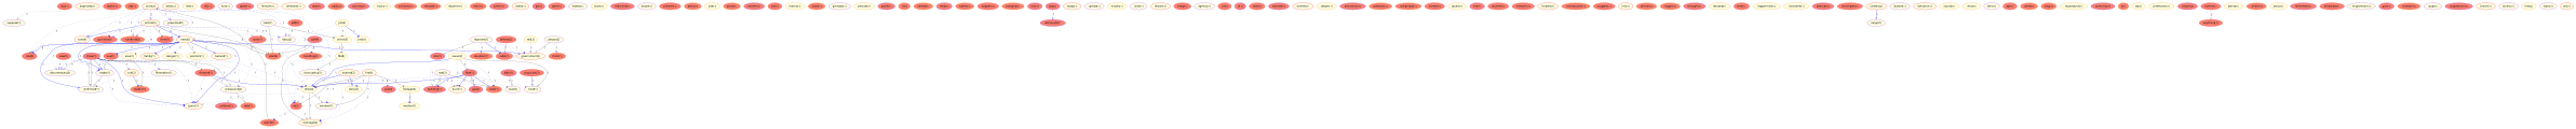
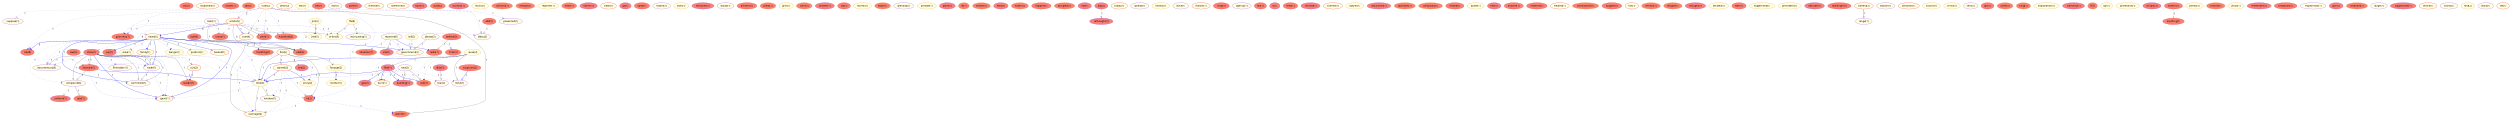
  digraph {
    fontname="Noto Sans"
    node [color=darkorange fillcolor=salmon fontname="Noto Sans" style=filled]
    edge [arrowhead=onormal color=blue fontname="Noto Sans" style=dotted]
    n1 [color=red label="sou(1)"]
    n2 [color=red fillcolor=lightyellow label="disproved(1)"]
    n3 [color=red label="tower(1)"]
    n4 [label="pitt(1)"]
    n5 [color=red fillcolor=lightyellow label="scott(3)"]
    n6 [color=purple fillcolor=lightyellow label="suppose(1)"]
    n7 [color=red fillcolor=lightyellow label="article(5)"]
    n8 [color=red label="guinness(1)"]
    n9 [color=red label="edu(8)"]
    n10 [color=purple fillcolor=lightyellow label="idbsu(2)"]
    n11 [label="handheld(3)"]
    n12 [color=purple fillcolor=lightyellow label="prevented(1)"]
    n13 [color=red fillcolor=lightyellow label="com(4)"]
    n14 [color=red label="tv(2)"]
    n15 [color=red label="clem(1)"]
    n16 [label="watch(1)"]
    n17 [color=red fillcolor=lightyellow label="news(6)"]
    n18 [color=red label="rynw(1)"]
    n19 [label="udel(6)"]
    n20 [color=red fillcolor=lightyellow label="coverage(2)"]
    n21 [color=purple label="show(1)"]
    n22 [color=red label="showed(1)"]
    n23 [color=purple fillcolor=lightyellow label="compound(4)"]
    n24 [fillcolor=lightyellow label="time(4)"]
    n25 [color=purple fillcolor=lightyellow label="made(1)"]
    n26 [color=red fillcolor=lightyellow label="spent(1)"]
    n27 [color=purple fillcolor=lightyellow label="confirmed(1)"]
    n28 [color=purple fillcolor=lightyellow label="documentary(3)"]
    n29 [color=red fillcolor=lightyellow label="government(3)"]
    n30 [color=red label="sue(1)"]
    n31 [fillcolor=lightyellow label="area(1)"]
    n32 [color=red fillcolor=lightyellow label="family(1)"]
    n33 [fillcolor=lightyellow label="danger(1)"]
    n34 [fillcolor=lightyellow label="position(1)"]
    n35 [color=red fillcolor=lightyellow label="backed(1)"]
    n36 [color=red fillcolor=lightyellow label="affair(3)"]
    n37 [color=purple fillcolor=lightyellow label="filmmaker(1)"]
    n38 [color=red fillcolor=lightyellow label="cult(2)"]
    n39 [label="leader(1)"]
    n40 [color=purple label="uniform(1)"]
    n41 [label="rate(1)"]
    n42 [color=purple fillcolor=lightyellow label="window(1)"]
    n43 [fillcolor=lightyellow label="mlk(1)"]
    n44 [color=red label="bet(1)"]
    n45 [color=purple fillcolor=lightyellow label="earl(1)"]
    n46 [color=purple label="gozer(1)"]
    n47 [color=red fillcolor=lightyellow label="remove(1)"]
    n48 [color=red fillcolor=lightyellow label="someone(1)"]
    n49 [fillcolor=lightyellow label="cause(2)"]
    n50 [color=purple label="flee(1)"]
    n51 [color=purple label="building(1)"]
    n52 [label="took(1)"]
    n53 [color=red fillcolor=lightyellow label="burn(1)"]
    n54 [color=purple fillcolor=lightyellow label="mind(1)"]
    n55 [color=purple label="gas(2)"]
    n56 [color=purple fillcolor=lightyellow label="tear(2)"]
    n57 [color=red label="add(1)"]
    n58 [color=purple label="fault(1)"]
    n59 [label="cube(2)"]
    n60 [color=purple label="country(1)"]
    n61 [fillcolor=lightyellow label="music(1)"]
    n62 [label="scenario(1)"]
    n63 [color=purple fillcolor=lightyellow label="reported(1)"]
    n64 [color=purple label="site(1)"]
    n65 [color=red label="radio(1)"]
    n66 [label="situation(1)"]
    n67 [label="release(1)"]
    n68 [color=purple fillcolor=lightyellow label="root(2)"]
    n69 [fillcolor=lightyellow label="reporter(1)"]
    n70 [label="filter(1)"]
    n71 [color=purple fillcolor=lightyellow label="betz(1)"]
    n72 [fillcolor=lightyellow label="writes(5)"]
    n73 [color=purple label="luther(1)"]
    n74 [color=red fillcolor=lightyellow label="video(1)"]
    n75 [color=purple label="go(1)"]
    n76 [color=red label="spite(1)"]
    n77 [color=purple fillcolor=lightyellow label="makes(1)"]
    n78 [fillcolor=lightyellow label="start(1)"]
    n79 [color=purple label="everyone(1)"]
    n80 [color=purple fillcolor=lightyellow label="doubt(1)"]
    n81 [color=red label="present(1)"]
    n82 [color=red fillcolor=lightyellow label="started(2)"]
    n83 [fillcolor=lightyellow label="story(2)"]
    n84 [label="press(1)"]
    n85 [fillcolor=lightyellow label="give(1)"]
    n86 [color=purple fillcolor=lightyellow label="please(2)"]
    n87 [label="think(1)"]
    n88 [label="point(1)"]
    n89 [color=purple label="answer(1)"]
    n90 [color=red label="eat(1)"]
    n91 [fillcolor=lightyellow label="martin(1)"]
    n92 [label="wasn(1)"]
    n93 [color=purple fillcolor=lightyellow label="grenada(1)"]
    n94 [fillcolor=lightyellow label="provide(1)"]
    n95 [color=purple label="place(1)"]
    n96 [color=red fillcolor=lightyellow label="fire(6)"]
    n97 [fillcolor=lightyellow label="footage(2)"]
    n98 [color=purple label="see(2)"]
    n99 [fillcolor=lightyellow label="mother(1)"]
    n100 [label="re(1)"]
    n101 [label="smoke(1)"]
    n102 [color=purple label="feed(1)"]
    n103 [label="haven(1)"]
    n104 [color=red label="happen(1)"]
    n105 [label="bungled(1)"]
    n106 [color=purple label="nov(1)"]
    n107 [color=purple label="day(2)"]
    n108 [color=purple label="rethought(1)"]
    n109 [color=red fillcolor=lightyellow label="today(1)"]
    n110 [color=purple fillcolor=lightyellow label="spread(1)"]
    n111 [fillcolor=lightyellow label="knows(1)"]
    n112 [color=purple fillcolor=lightyellow label="voice(1)"]
    n113 [color=red fillcolor=lightyellow label="reason(1)"]
    n114 [color=red label="troop(1)"]
    n115 [color=purple fillcolor=lightyellow label="agency(1)"]
    n116 [color=red label="bill(1)"]
    n117 [color=purple label="iz(1)"]
    n118 [color=red label="view(1)"]
    n119 [color=purple label="worked(1)"]
    n120 [color=red fillcolor=lightyellow label="commit(1)"]
    n121 [fillcolor=lightyellow label="lawyer(1)"]
    n122 [color=purple label="discussion(1)"]
    n123 [label="question(1)"]
    n124 [label="conspiracy(1)"]
    n125 [color=red label="invited(1)"]
    n126 [color=purple label="didn(1)"]
    n127 [color=purple label="batf(4)"]
    n128 [label="handling(2)"]
    n129 [fillcolor=lightyellow label="quote(1)"]
    n130 [color=purple label="hell(1)"]
    n131 [color=red label="anyone(1)"]
    n132 [color=red label="network(1)"]
    n133 [color=red label="suspicion(2)"]
    n134 [color=red fillcolor=lightyellow label="treated(1)"]
    n135 [label="constitution(1)"]
    n136 [color=red label="suggest(1)"]
    n137 [color=red fillcolor=lightyellow label="risk(1)"]
    n138 [label="vernon(1)"]
    n139 [label="reagan(1)"]
    n140 [color=purple label="thought(1)"]
    n141 [fillcolor=lightyellow label="jim(3)"]
    n142 [fillcolor=lightyellow label="jmd(1)"]
    n143 [fillcolor=lightyellow label="decided(1)"]
    n144 [color=red label="wife(1)"]
    n145 [color=red label="believe(2)"]
    n146 [fillcolor=lightyellow label="happenned(1)"]
    n147 [color=red label="saw(3)"]
    n148 [fillcolor=lightyellow label="precedent(1)"]
    n149 [color=purple label="attitude(1)"]
    n150 [color=red label="worshiper(1)"]
    n151 [color=red fillcolor=lightyellow label="camera(3)"]
    n152 [color=purple fillcolor=lightyellow label="range(1)"]
    n153 [color=purple fillcolor=lightyellow label="station(1)"]
    n154 [color=red fillcolor=lightyellow label="behavior(1)"]
    n155 [fillcolor=lightyellow label="source(1)"]
    n156 [fillcolor=lightyellow label="christ(1)"]
    n157 [color=purple fillcolor=lightyellow label="sent(1)"]
    n158 [color=red label="apr(1)"]
    n159 [label="came(1)"]
    n160 [label="king(1)"]
    n161 [fillcolor=lightyellow label="explanation(1)"]
    n162 [color=purple label="authority(1)"]
    n163 [label="ll(1)"]
    n164 [fillcolor=lightyellow label="lay(1)"]
    n165 [fillcolor=lightyellow label="profession(1)"]
    n166 [color=purple label="chopin(3)"]
    n167 [color=red label="koresh(1)"]
    n168 [color=red label="anything(1)"]
    n169 [fillcolor=lightyellow label="plenty(1)"]
    n170 [fillcolor=lightyellow label="tell(2)"]
    n171 [label="clinton(1)"]
    n172 [fillcolor=lightyellow label="jesus(1)"]
    n173 [color=purple label="remember(1)"]
    n174 [color=red label="broadcast(1)"]
    n175 [color=purple fillcolor=lightyellow label="englishman(1)"]
    n176 [color=purple label="gun(1)"]
    n177 [label="chatham(1)"]
    n178 [color=purple fillcolor=lightyellow label="laugh(1)"]
    n179 [color=purple label="supposition(1)"]
    n180 [color=red fillcolor=lightyellow label="choice(1)"]
    n181 [color=purple fillcolor=lightyellow label="access(1)"]
    n182 [fillcolor=lightyellow label="fbi(8)"]
    n183 [color=purple fillcolor=lightyellow label="insinuating(1)"]
    n184 [fillcolor=lightyellow label="find(2)"]
    n185 [color=purple fillcolor=lightyellow label="waco(1)"]
    n186 [color=red fillcolor=lightyellow label="set(1)"]
    n5 -> n6 [color=gray40 label=1]
    n5 -> n7 [label=2]
    n5 -> n8 [arrowhead=tee label=1]
    n5 -> n9 [arrowhead=tee color=gray40 label=1]
    n5 -> n10 [label=1]
    n5 -> n11 [label=1]
    n5 -> n12 [label=1]
    n5 -> n13 [label=1]
    n5 -> n14 [arrowhead=tee label=1]
    n5 -> n15 [label=1]
-   n16 -> n5 [arrowhead=tee color=gray40 label=1 style=solid]
+   n5 -> n16 [arrowhead=tee color=gray40 label=1 style=solid]
    n7 -> n8 [label=1]
    n7 -> n9 [label=4]
    n7 -> n10 [label=1]
    n7 -> n11 [label=1]
    n7 -> n13 [label=1 style=solid]
    n7 -> n15 [arrowhead=tee color=gray40 label=1 style=solid]
    n7 -> n17 [arrowhead=tee label=3 style=solid]
    n7 -> n18 [color=gray40 label=1]
    n7 -> n19 [arrowhead=tee color=gray40 label=3 style=solid]
    n14 -> n16 [arrowhead=tee label=1]
    n14 -> n20 [color=gray40 label=1]
    n17 -> n9 [arrowhead=tee label=3 style=solid]
    n17 -> n19 [arrowhead=tee color=gray40 label=3 style=solid]
    n17 -> n21 [color=gray40 label=1]
    n17 -> n22 [arrowhead=tee color=gray40 label=1]
    n17 -> n23 [arrowhead=tee color=gray40 label=1]
    n17 -> n24 [arrowhead=tee label=1]
    n17 -> n25 [label=1 style=solid]
    n17 -> n26 [label=1 style=solid]
    n17 -> n27 [label=1 style=solid]
    n17 -> n28 [color=gray40 label=1]
    n17 -> n29 [label=1 style=solid]
    n17 -> n30 [arrowhead=tee label=1 style=solid]
    n17 -> n31 [arrowhead=tee color=gray40 label=1]
    n17 -> n32 [arrowhead=tee label=1 style=solid]
    n17 -> n33 [arrowhead=tee label=1]
    n17 -> n34 [arrowhead=tee color=gray40 label=1 style=solid]
    n17 -> n35 [label=1 style=solid]
    n21 -> n22 [arrowhead=tee color=gray40 label=1 style=solid]
    n21 -> n23 [color=gray40 label=1 style=solid]
    n21 -> n24 [label=1]
    n21 -> n24 [color=gray40 label=1]
    n21 -> n25 [color=gray40 label=1 style=solid]
    n21 -> n25 [label=1 style=solid]
    n21 -> n26 [arrowhead=tee label=1]
    n21 -> n26 [label=1 style=solid]
    n21 -> n27 [color=gray40 label=1 style=solid]
    n21 -> n27 [color=gray40 label=1 style=solid]
    n21 -> n28 [label=1]
    n21 -> n28 [color=gray40 label=1 style=solid]
    n21 -> n37 [label=1]
    n21 -> n38 [label=1]
    n21 -> n39 [arrowhead=tee color=gray40 label=1 style=solid]
    n22 -> n23 [color=gray40 label=1 style=solid]
    n22 -> n24 [label=1 style=solid]
    n22 -> n26 [arrowhead=tee label=1]
    n22 -> n27 [arrowhead=tee color=gray40 label=1]
    n23 -> n40 [color=gray40 label=1]
    n23 -> n41 [color=gray40 label=1 style=solid]
    n24 -> n14 [color=gray40 label=1]
    n24 -> n20 [color=gray40 label=1 style=solid]
    n24 -> n26 [color=gray40 label=1]
    n24 -> n42 [color=gray40 label=1 style=solid]
    n25 -> n26 [arrowhead=tee label=1]
    n25 -> n27 [color=gray40 label=1 style=solid]
    n38 -> n39 [arrowhead=tee label=1 style=solid]
    n49 -> n24 [label=1 style=solid]
    n49 -> n50 [arrowhead=tee color=gray40 label=1 style=solid]
    n49 -> n51 [color=gray40 label=1]
    n49 -> n52 [arrowhead=tee label=1]
    n49 -> n53 [arrowhead=tee color=gray40 label=1]
    n49 -> n54 [color=gray40 label=1 style=solid]
    n50 -> n24 [label=1 style=solid]
    n50 -> n51 [arrowhead=tee label=1 style=solid]
    n50 -> n52 [label=1 style=solid]
    n50 -> n53 [arrowhead=tee label=1 style=solid]
    n50 -> n55 [label=1 style=solid]
    n50 -> n56 [arrowhead=tee color=gray40 label=1]
    n57 -> n10 [color=gray40 label=1]
    n63 -> n29 [arrowhead=tee label=1]
    n63 -> n64 [color=gray40 label=1 style=solid]
    n63 -> n65 [arrowhead=tee label=1 style=solid]
    n63 -> n66 [label=1]
    n68 -> n24 [arrowhead=tee label=1]
    n68 -> n51 [color=gray40 label=1 style=solid]
    n68 -> n52 [color=gray40 label=1 style=solid]
    n68 -> n53 [arrowhead=tee color=gray40 label=1]
    n68 -> n54 [arrowhead=tee color=gray40 label=1]
    n71 -> n17 [color=gray40 label=1]
    n71 -> n18 [arrowhead=tee color=gray40 label=1]
    n71 -> n19 [color=gray40 label=1 style=solid]
    n71 -> n72 [arrowhead=tee color=gray40 label=1 style=solid]
    n82 -> n14 [label=1]
    n82 -> n20 [color=gray40 label=1]
    n82 -> n24 [arrowhead=tee label=1 style=solid]
    n82 -> n42 [arrowhead=tee label=1]
    n82 -> n83 [label=1 style=solid]
    n86 -> n29 [color=gray40 label=1 style=solid]
    n86 -> n87 [label=1]
    n96 -> n14 [arrowhead=tee color=gray40 label=1 style=solid]
    n96 -> n20 [arrowhead=tee label=1]
    n96 -> n24 [arrowhead=tee color=gray40 label=1 style=solid]
-   n96 -> n42 [color=gray40 label=1 style=solid]
+   n96 -> n82 [color=gray40 label=1 style=solid]
    n96 -> n83 [arrowhead=tee label=1]
    n96 -> n97 [arrowhead=tee color=gray40 label=1 style=solid]
    n96 -> n98 [arrowhead=tee color=gray40 label=2]
    n97 -> n99 [arrowhead=tee label=1 style=solid]
    n107 -> n108 [label=1]
    n126 -> n56 [color=gray40 label=1 style=solid]
    n127 -> n19 [arrowhead=tee color=gray40 label=1 style=solid]
    n127 -> n20 [color=gray40 label=1 style=solid]
    n127 -> n128 [arrowhead=tee label=2]
    n133 -> n54 [label=1 style=solid]
    n141 -> n19 [arrowhead=tee color=gray40 label=2]
    n141 -> n72 [arrowhead=tee color=gray40 label=1]
    n141 -> n142 [arrowhead=tee label=1 style=solid]
    n145 -> n65 [color=gray40 label=1 style=solid]
    n147 -> n25 [arrowhead=tee label=1]
    n147 -> n28 [label=1]
    n151 -> n152 [label=1 style=solid]
    n167 -> n168 [color=gray40 label=2]
    n170 -> n29 [label=1]
-   n72 -> n182 [arrowhead=tee color=gray40 label=1 style=solid]
+   n182 -> n72 [arrowhead=tee color=gray40 label=1 style=solid]
    n182 -> n183 [arrowhead=tee color=gray40 label=1 style=solid]
  }
